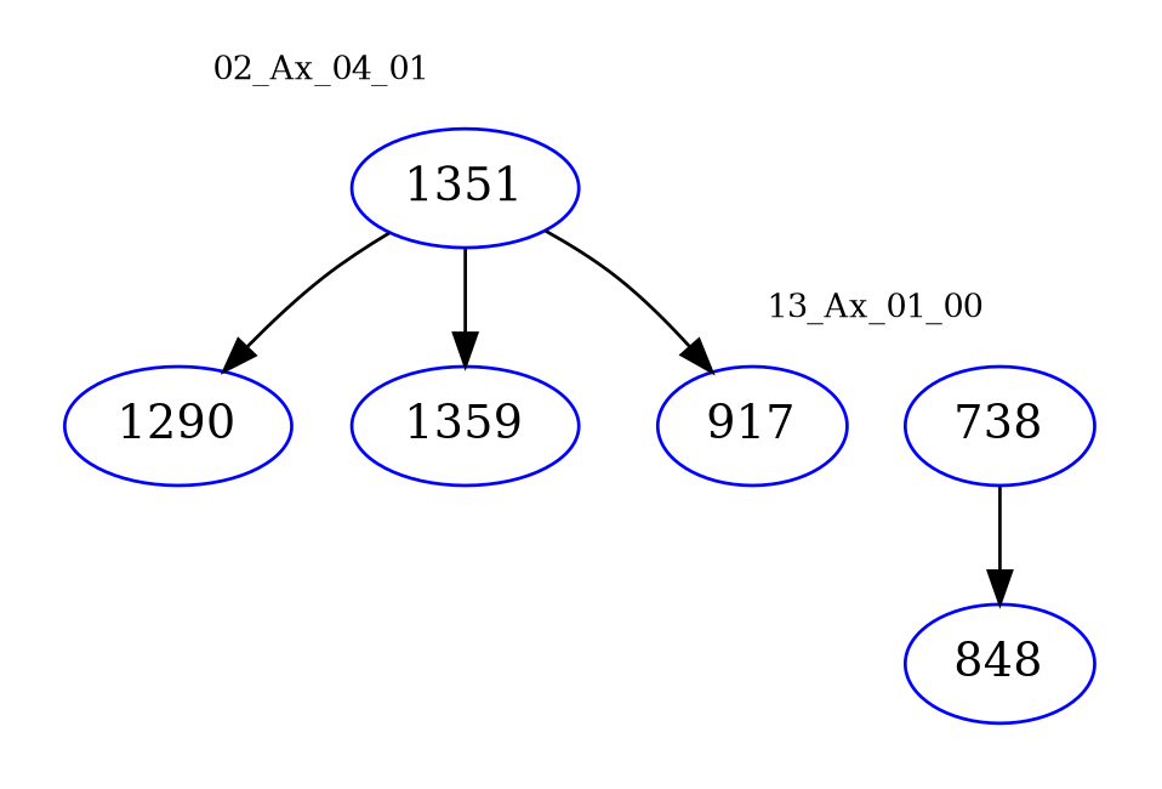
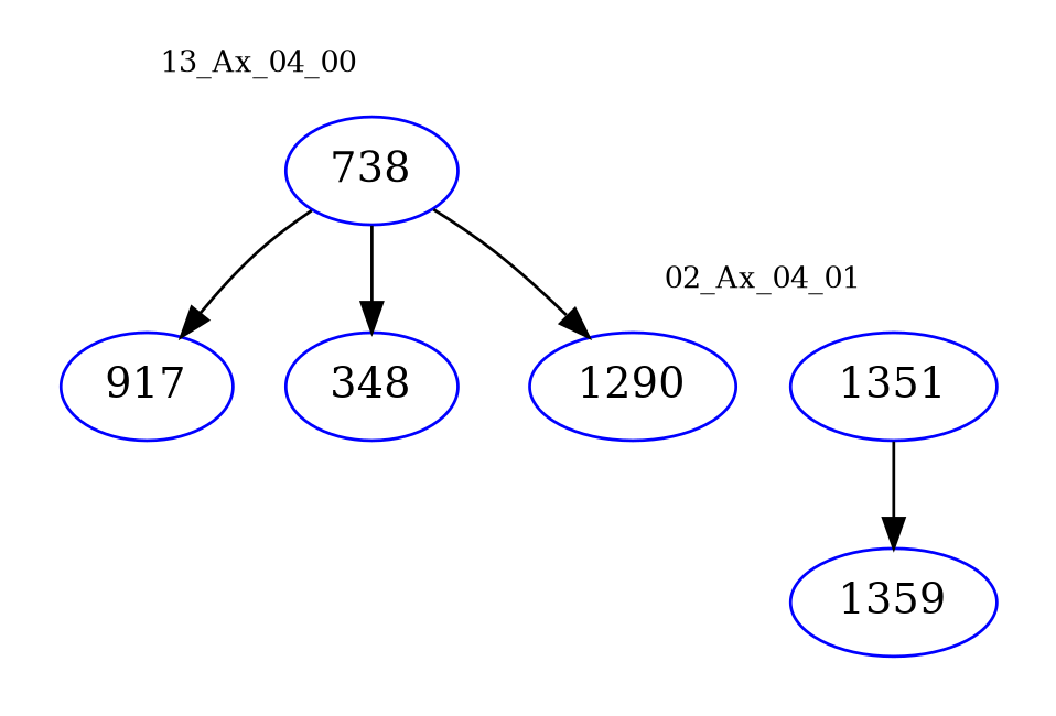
  digraph {
    node [color=blue]
    edge [color=black]
    n1 [label=1351]
    n2 [label=1290]
    n3 [label=1359]
    n4 [label=738]
    n5 [label=917]
-   n6 [label=848]
+   n6 [label=348]
    subgraph cluster_1 {
      color=white
      fontsize=10
      label="02_Ax_04_01"
      n1
      n2
      n3
    }
    subgraph cluster_2 {
      color=white
      fontsize=10
-     label="13_Ax_01_00"
+     label="13_Ax_04_00"
      n4
      n5
      n6
    }
-   n1 -> n2
+   n4 -> n2
    n1 -> n3
-   n1 -> n5
+   n4 -> n5
    n4 -> n6
  }
